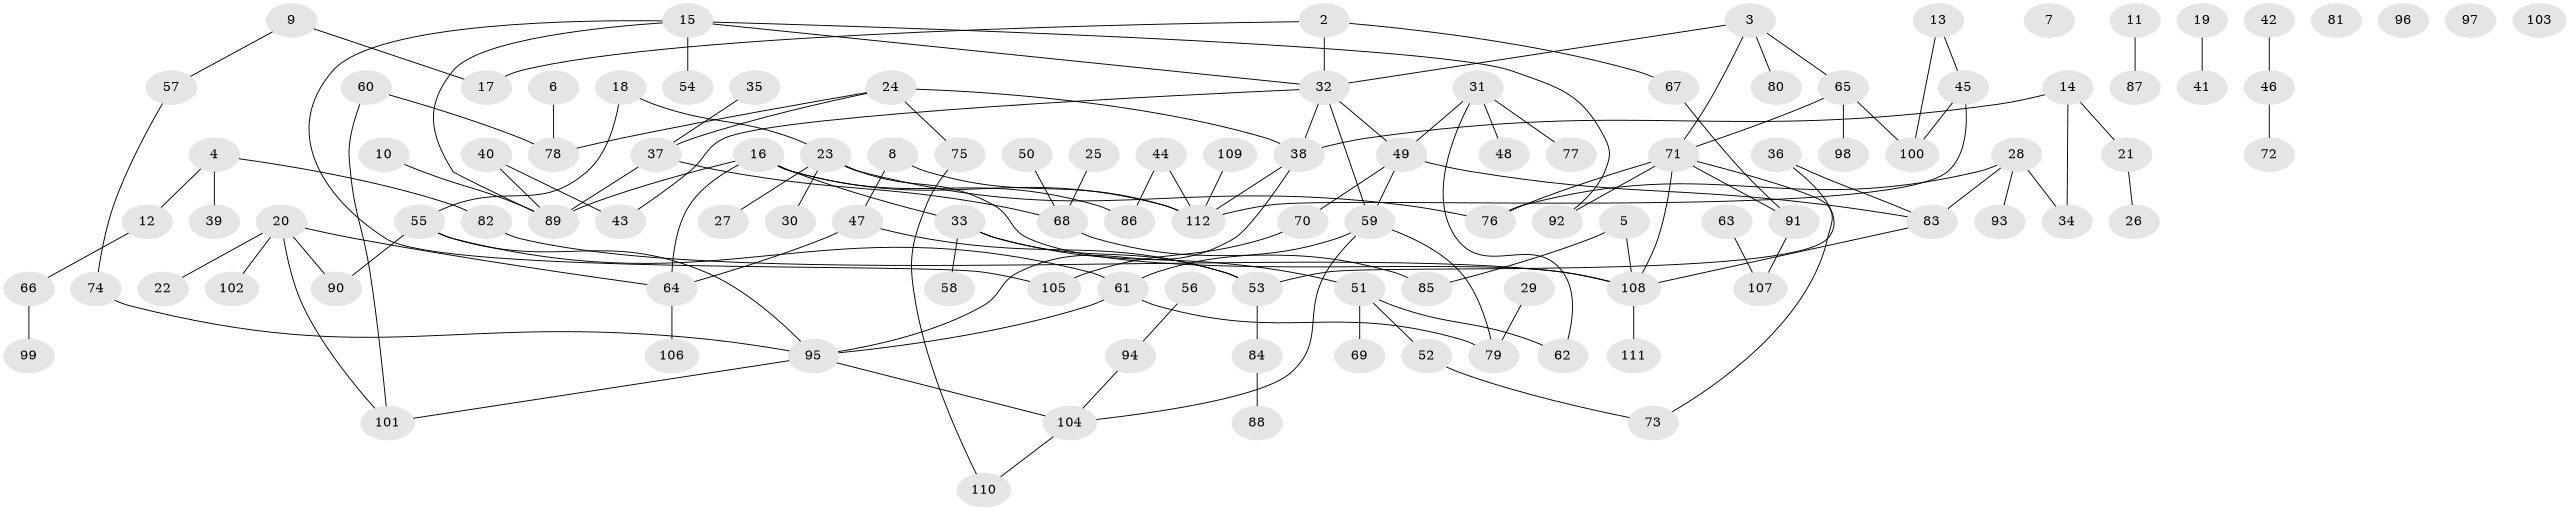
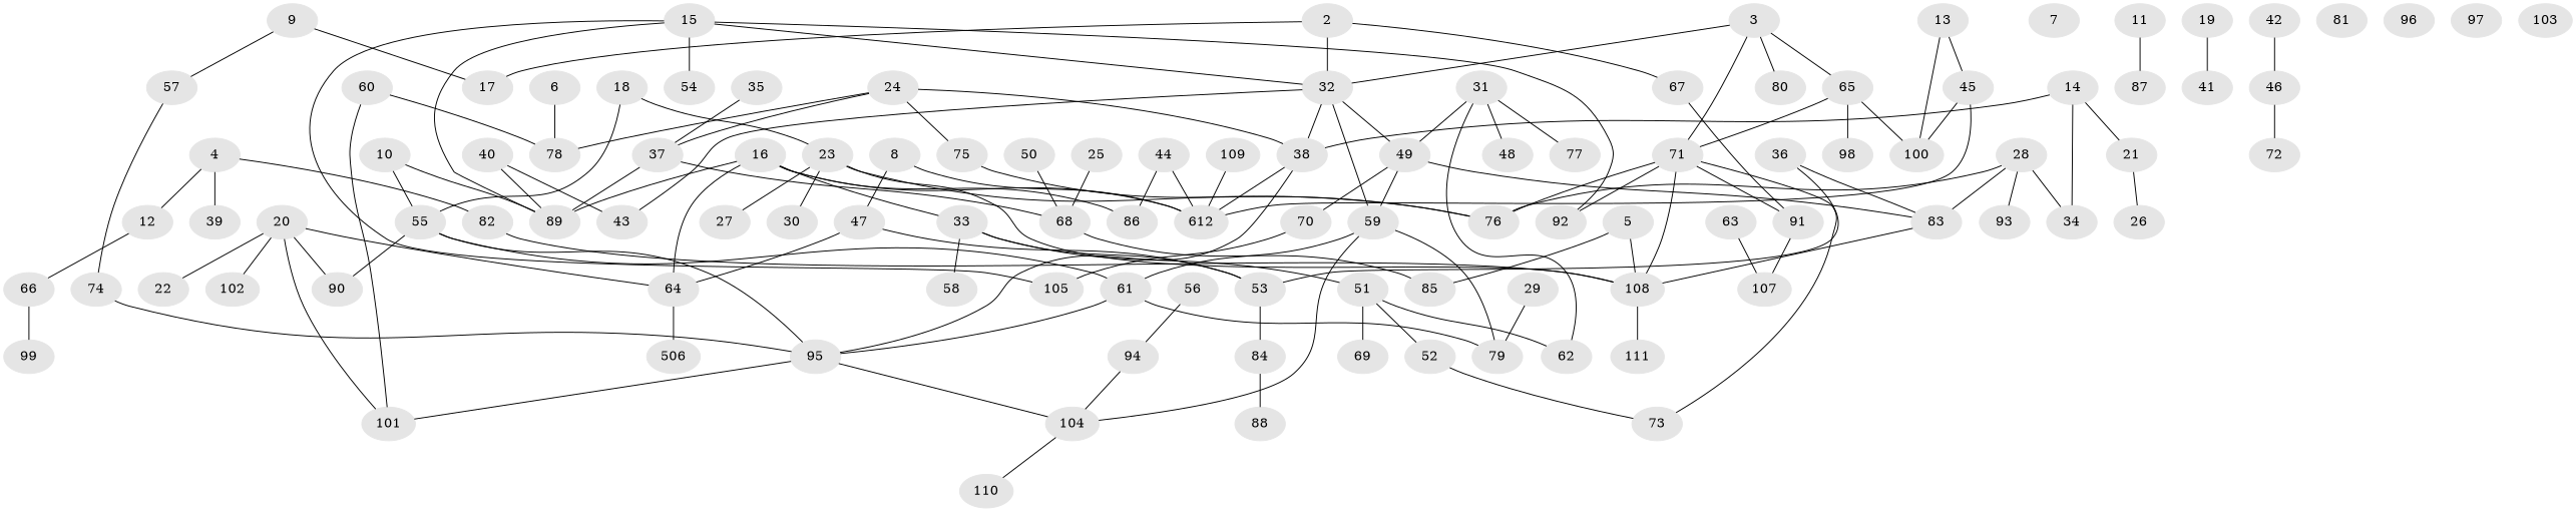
  graph {
    node [color=gray90 style=filled]
    36
    53
    83
    84
    2
    17
    32
    67
    38
    49
    43
    59
    91
    3
    65
    71
    80
    100
    98
    108
    92
    76
    73
    4
    12
    39
    82
    66
    5
    85
    111
    6
    78
    7
    8
    47
-   112
+   112 [label=612]
    64
    9
    57
    74
    10
    55
    89
    90
    95
    61
    11
    87
    99
    13
    45
    50
    68
    14
    21
    34
    26
    15
    54
    105
    16
    33
    86
    51
    58
-   106
+   106 [label=506]
    18
    23
    27
    30
    19
    41
    20
    22
    101
    102
    24
    37
    75
    110
    25
    28
    93
    29
    79
    31
    48
    62
    77
    70
    104
    52
    69
    35
    40
    42
    46
    72
    44
    88
    56
    94
    60
    63
    107
    81
    96
    97
    103
    109
    36 -- 53
    36 -- 83
    53 -- 84
    83 -- 108
    84 -- 88
    2 -- 17
    2 -- 32
    2 -- 67
    32 -- 38
    32 -- 49
    32 -- 43
    32 -- 59
    67 -- 91
    38 -- 112
    38 -- 95
    49 -- 83
    49 -- 59
    49 -- 70
    59 -- 61
    59 -- 79
    59 -- 104
    91 -- 107
    3 -- 32
    3 -- 65
    3 -- 71
    3 -- 80
    65 -- 71
    65 -- 100
    65 -- 98
    71 -- 91
    71 -- 108
    71 -- 92
    71 -- 76
    71 -- 73
    108 -- 111
    4 -- 12
    4 -- 39
    4 -- 82
    12 -- 66
    82 -- 108
    66 -- 99
    5 -- 108
    5 -- 85
    6 -- 78
    8 -- 47
    8 -- 112
    47 -- 53
    47 -- 64
    64 -- 106
    9 -- 17
    9 -- 57
    57 -- 74
    74 -- 95
+   10 -- 55
    10 -- 89
    55 -- 90
    55 -- 95
    55 -- 61
    95 -- 101
    95 -- 104
    61 -- 95
    61 -- 79
    11 -- 87
    13 -- 100
    13 -- 45
    45 -- 100
    45 -- 112
    50 -- 68
    68 -- 85
    14 -- 38
    14 -- 21
    14 -- 34
    21 -- 26
    15 -- 32
    15 -- 92
    15 -- 89
    15 -- 54
    15 -- 105
    16 -- 112
    16 -- 64
    16 -- 89
    16 -- 33
    16 -- 86
    33 -- 53
    33 -- 51
    33 -- 58
    51 -- 62
    51 -- 52
    51 -- 69
    18 -- 55
    18 -- 23
    23 -- 108
    23 -- 76
    23 -- 27
    23 -- 30
    19 -- 41
    20 -- 64
    20 -- 90
    20 -- 22
    20 -- 101
    20 -- 102
    24 -- 38
    24 -- 78
    24 -- 37
    24 -- 75
    37 -- 89
    37 -- 68
-   75 -- 110
+   75 -- 76
    25 -- 68
    28 -- 83
    28 -- 76
    28 -- 34
    28 -- 93
    29 -- 79
    31 -- 49
    31 -- 48
    31 -- 62
    31 -- 77
    70 -- 105
    104 -- 110
    52 -- 73
    35 -- 37
    40 -- 43
    40 -- 89
    42 -- 46
    46 -- 72
    44 -- 112
    44 -- 86
    56 -- 94
    94 -- 104
    60 -- 78
    60 -- 101
    63 -- 107
    109 -- 112
  }
